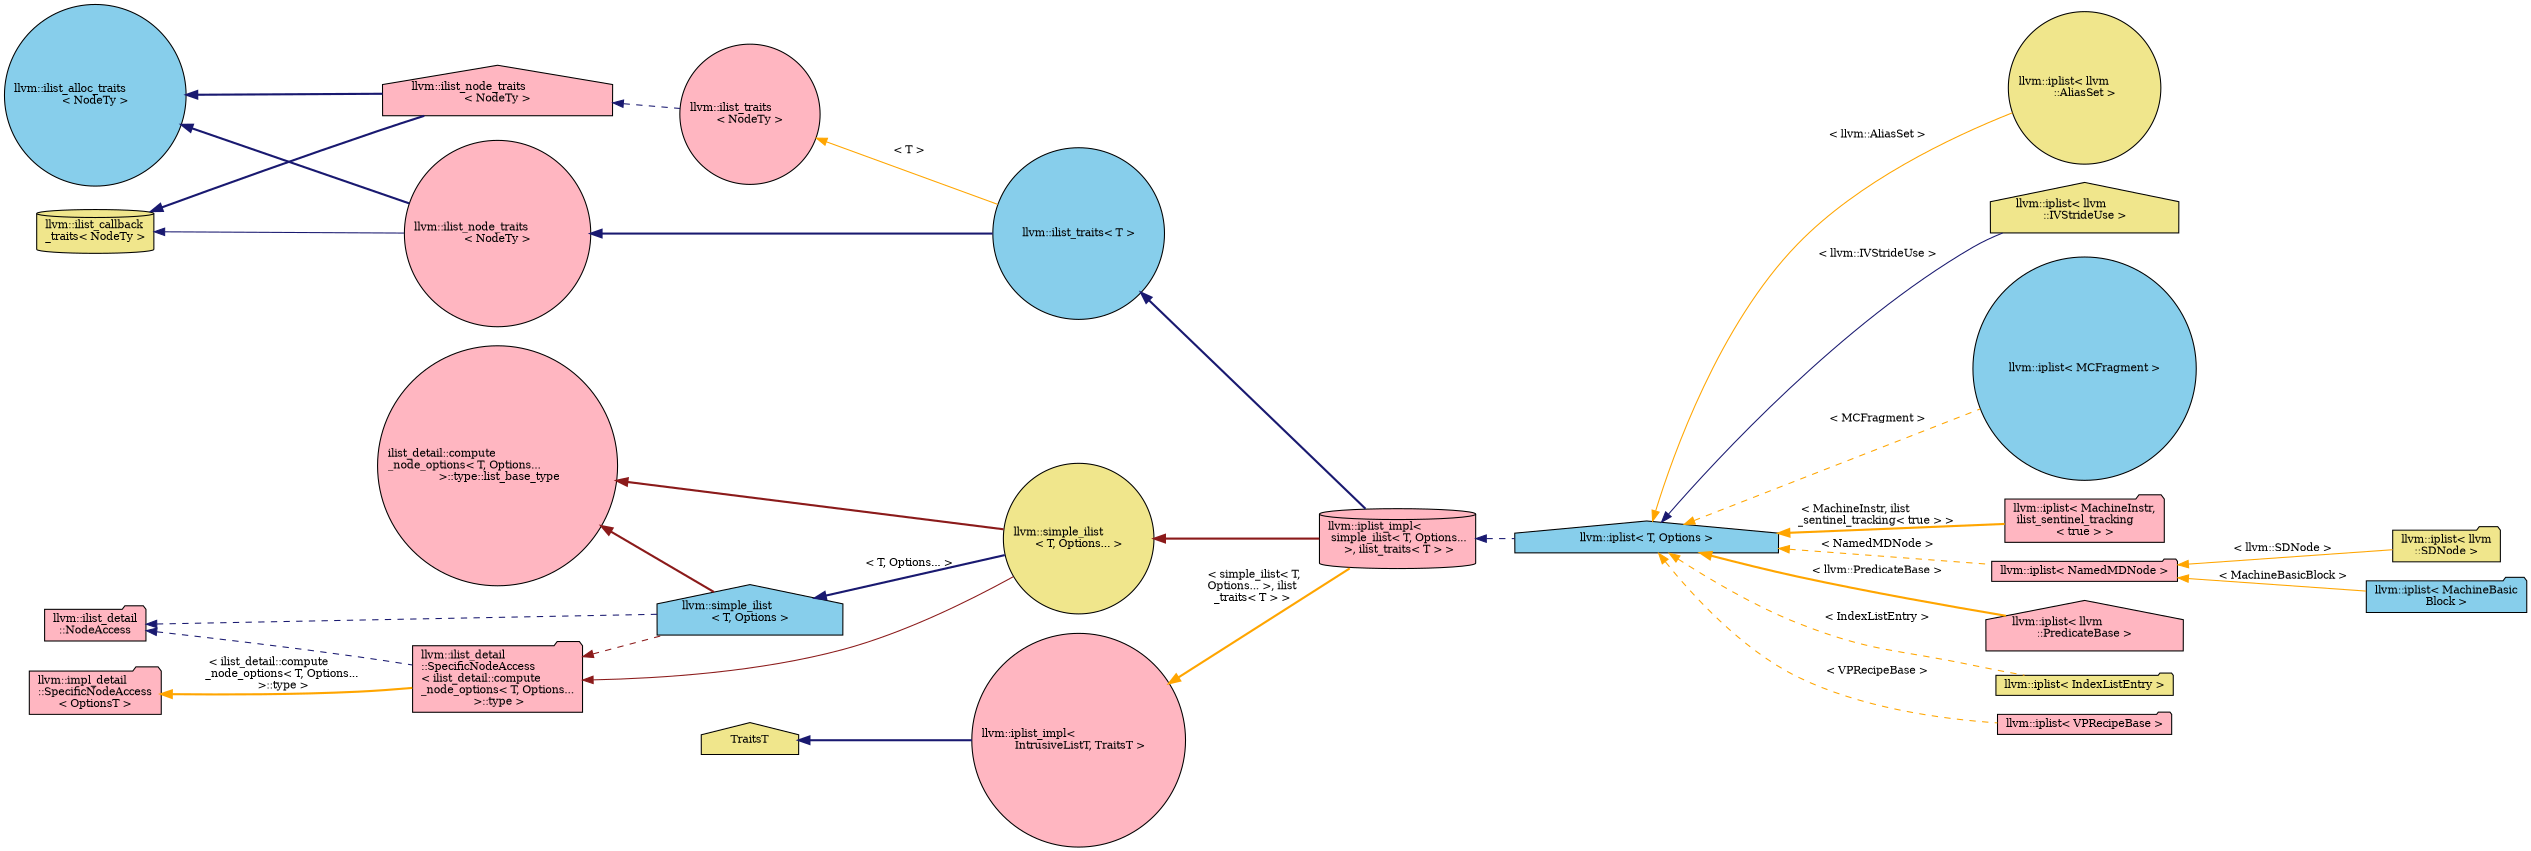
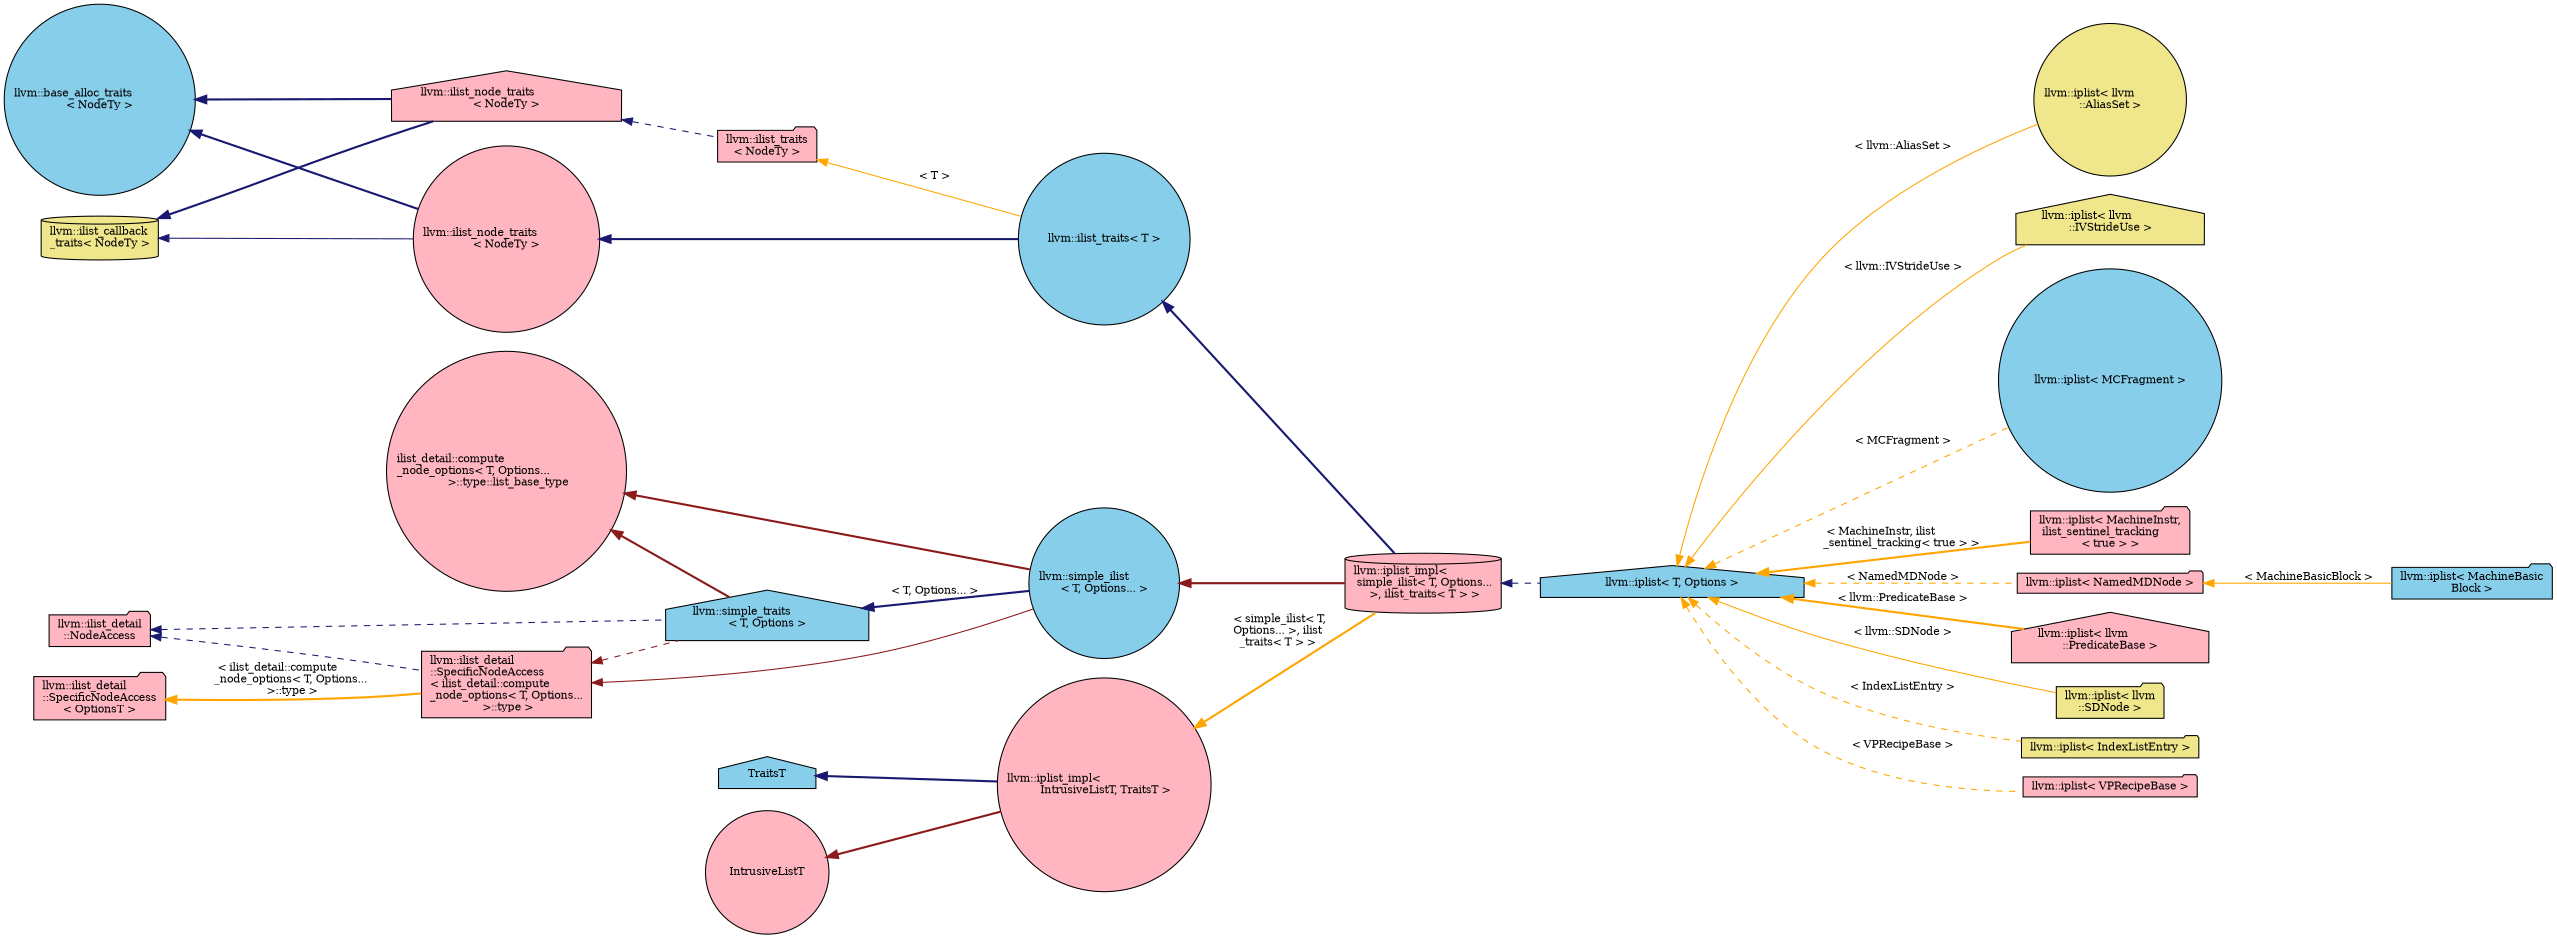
  digraph {
    fontname="DejaVu Serif"
    rankdir=LR
    node [color=black fillcolor=lightpink fontname="DejaVu Serif" fontsize=10 shape=folder style=filled]
    edge [color=orange dir=back fontname="DejaVu Serif" fontsize=10 labelfontname=Helvetica labelfontsize=10 style=bold]
    n1 [fillcolor=skyblue fontcolor=black height=0.2 label="llvm::iplist\< T, Options \>" shape=house width=0.4]
    n2 [fillcolor=khaki height=0.2 label="llvm::iplist\< llvm\l::AliasSet \>" shape=circle width=0.4]
    n3 [fillcolor=khaki height=0.2 label="llvm::iplist\< llvm\l::IVStrideUse \>" shape=house width=0.4]
    n4 [fillcolor=skyblue height=0.2 label="llvm::iplist\< MCFragment \>" shape=circle width=0.4]
    n5 [height=0.2 label="llvm::iplist\< MachineInstr,\l ilist_sentinel_tracking\l\< true \> \>" width=0.4]
    n6 [height=0.2 label="llvm::iplist\< NamedMDNode \>" width=0.4]
    n7 [height=0.2 label="llvm::iplist\< llvm\l::PredicateBase \>" shape=house width=0.4]
    n8 [fillcolor=khaki height=0.2 label="llvm::iplist\< llvm\l::SDNode \>" width=0.4]
    n9 [fillcolor=khaki height=0.2 label="llvm::iplist\< IndexListEntry \>" width=0.4]
    n10 [height=0.2 label="llvm::iplist\< VPRecipeBase \>" width=0.4]
    n11 [fillcolor=skyblue height=0.2 label="llvm::iplist\< MachineBasic\lBlock \>" width=0.4]
    n12 [height=0.2 label="llvm::iplist_impl\<\l simple_ilist\< T, Options...\l \>, ilist_traits\< T \> \>" shape=cylinder width=0.4]
    n13 [fillcolor=skyblue height=0.2 label="llvm::ilist_traits\< T \>" shape=circle width=0.4]
    n14 [height=0.2 label="llvm::ilist_node_traits\l\< NodeTy \>" shape=circle width=0.4]
-   n15 [fillcolor=skyblue height=0.2 label="llvm::ilist_alloc_traits\l\< NodeTy \>" shape=circle width=0.4]
+   n15 [fillcolor=skyblue height=0.2 label="llvm::base_alloc_traits\l\< NodeTy \>" shape=circle width=0.4]
    n16 [height=0.2 label="llvm::ilist_node_traits\l\< NodeTy \>" shape=house width=0.4]
-   n17 [height=0.2 label="llvm::ilist_traits\l\< NodeTy \>" shape=circle width=0.4]
+   n17 [height=0.2 label="llvm::ilist_traits\l\< NodeTy \>" width=0.4]
    n18 [fillcolor=khaki height=0.2 label="llvm::ilist_callback\l_traits\< NodeTy \>" shape=cylinder width=0.4]
-   n19 [fillcolor=khaki height=0.2 label="llvm::simple_ilist\l\< T, Options... \>" shape=circle width=0.4]
+   n19 [fillcolor=skyblue height=0.2 label="llvm::simple_ilist\l\< T, Options... \>" shape=circle width=0.4]
    n20 [height=0.2 label="ilist_detail::compute\l_node_options\< T, Options...\l \>::type::list_base_type" shape=circle width=0.4]
-   n21 [fillcolor=skyblue height=0.2 label="llvm::simple_ilist\l\< T, Options \>" shape=house width=0.4]
+   n21 [fillcolor=skyblue height=0.2 label="llvm::simple_traits\l\< T, Options \>" shape=house width=0.4]
    n22 [height=0.2 label="llvm::ilist_detail\l::SpecificNodeAccess\l\< ilist_detail::compute\l_node_options\< T, Options...\l \>::type \>" width=0.4]
    n23 [height=0.2 label="llvm::ilist_detail\l::NodeAccess" width=0.4]
-   n24 [height=0.2 label="llvm::impl_detail\l::SpecificNodeAccess\l\< OptionsT \>" width=0.4]
+   n24 [height=0.2 label="llvm::ilist_detail\l::SpecificNodeAccess\l\< OptionsT \>" width=0.4]
    n25 [height=0.2 label="llvm::iplist_impl\<\l IntrusiveListT, TraitsT \>" shape=circle width=0.4]
-   n26 [fillcolor=khaki height=0.2 label=TraitsT shape=house width=0.4]
+   n26 [fillcolor=skyblue height=0.2 label=TraitsT shape=house width=0.4]
+   n27 [height=0.2 label=IntrusiveListT shape=circle width=0.4]
    n1 -> n2 [label=" \< llvm::AliasSet \>" style=solid]
-   n1 -> n3 [color=midnightblue label=" \< llvm::IVStrideUse \>" style=solid]
+   n1 -> n3 [label=" \< llvm::IVStrideUse \>" style=solid]
    n1 -> n4 [label=" \< MCFragment \>" style=dashed]
    n1 -> n5 [label=" \< MachineInstr, ilist\l_sentinel_tracking\< true \> \>"]
    n1 -> n6 [label=" \< NamedMDNode \>" style=dashed]
    n1 -> n7 [label=" \< llvm::PredicateBase \>"]
-   n6 -> n8 [label=" \< llvm::SDNode \>" style=solid]
+   n1 -> n8 [label=" \< llvm::SDNode \>" style=solid]
    n1 -> n9 [label=" \< IndexListEntry \>" style=dashed]
    n1 -> n10 [label=" \< VPRecipeBase \>" style=dashed]
    n6 -> n11 [label=" \< MachineBasicBlock \>" style=solid]
    n12 -> n1 [color=midnightblue style=dashed]
    n13 -> n12 [color=midnightblue]
    n14 -> n13 [color=midnightblue]
    n15 -> n14 [color=midnightblue]
    n15 -> n16 [color=midnightblue]
    n16 -> n17 [color=midnightblue style=dashed]
    n17 -> n13 [label=" \< T \>" style=solid]
    n18 -> n14 [color=midnightblue style=solid]
    n18 -> n16 [color=midnightblue]
    n19 -> n12 [color=firebrick4]
    n20 -> n19 [color=firebrick4]
    n20 -> n21 [color=firebrick4]
    n21 -> n19 [color=midnightblue label=" \< T, Options... \>"]
    n22 -> n19 [color=firebrick4 style=solid]
    n22 -> n21 [color=firebrick4 style=dashed]
    n23 -> n21 [color=midnightblue style=dashed]
    n23 -> n22 [color=midnightblue style=dashed]
    n24 -> n22 [label=" \< ilist_detail::compute\l_node_options\< T, Options...\l \>::type \>"]
    n25 -> n12 [label=" \< simple_ilist\< T,\l Options... \>, ilist\l_traits\< T \> \>"]
    n26 -> n25 [color=midnightblue]
+   n27 -> n25 [color=firebrick4]
  }
